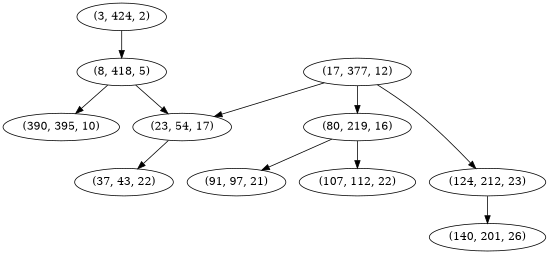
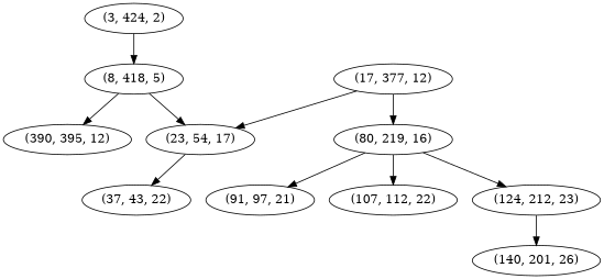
  digraph {
    "(3, 424, 2)"
    "(8, 418, 5)"
-   "(390, 395, 12)" [label="(390, 395, 10)"]
+   "(390, 395, 12)"
    "(23, 54, 17)"
    "(17, 377, 12)"
    "(80, 219, 16)"
    "(37, 43, 22)"
    "(91, 97, 21)"
    "(107, 112, 22)"
    "(124, 212, 23)"
    "(140, 201, 26)"
    "(3, 424, 2)" -> "(8, 418, 5)"
    "(8, 418, 5)" -> "(390, 395, 12)"
    "(8, 418, 5)" -> "(23, 54, 17)"
    "(23, 54, 17)" -> "(37, 43, 22)"
    "(17, 377, 12)" -> "(23, 54, 17)"
    "(17, 377, 12)" -> "(80, 219, 16)"
    "(80, 219, 16)" -> "(91, 97, 21)"
    "(80, 219, 16)" -> "(107, 112, 22)"
-   "(17, 377, 12)" -> "(124, 212, 23)"
+   "(80, 219, 16)" -> "(124, 212, 23)"
    "(124, 212, 23)" -> "(140, 201, 26)"
  }
